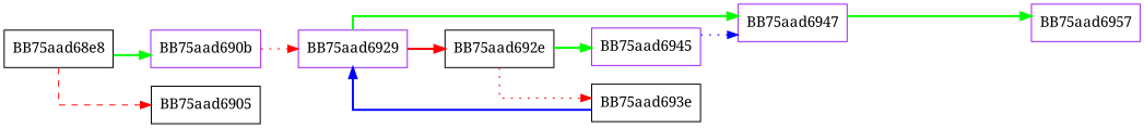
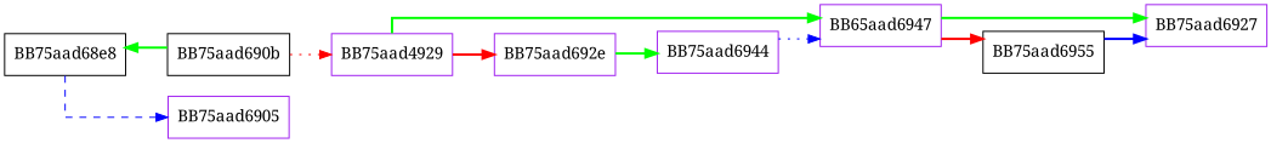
  digraph {
    fontname="Noto Serif"
    rankdir=LR
    splines=ortho
    node [color=purple fontname="Noto Serif" shape=box]
    edge [color=red fontname="Noto Serif" style=bold]
    BB75aad68e8 [color=black]
-   BB75aad690b
-   BB75aad6905 [color=black]
-   BB75aad6929
-   BB75aad6947
-   BB75aad692e [color=black]
-   BB75aad6957
-   BB75aad6944 [label=BB75aad6945]
-   BB75aad693e [color=black]
-   BB75aad68e8 -> BB75aad690b [color=green]
-   BB75aad68e8 -> BB75aad6905 [style=dashed]
+   BB75aad690b [color=black]
+   BB75aad6905
+   BB75aad6929 [label=BB75aad4929]
+   BB75aad6947 [label=BB65aad6947]
+   BB75aad692e
+   BB75aad6957 [label=BB75aad6927]
+   BB75aad6955 [color=black]
+   BB75aad6944
+   BB75aad690b -> BB75aad68e8 [color=green]
+   BB75aad68e8 -> BB75aad6905 [color=blue style=dashed]
    BB75aad690b -> BB75aad6929 [style=dotted]
    BB75aad6929 -> BB75aad6947 [color=green]
    BB75aad6929 -> BB75aad692e
    BB75aad6947 -> BB75aad6957 [color=green]
+   BB75aad6947 -> BB75aad6955
    BB75aad692e -> BB75aad6944 [color=green]
-   BB75aad692e -> BB75aad693e [style=dotted]
+   BB75aad6955 -> BB75aad6957 [color=blue]
    BB75aad6944 -> BB75aad6947 [color=blue style=dotted]
-   BB75aad693e -> BB75aad6929 [color=blue]
  }
